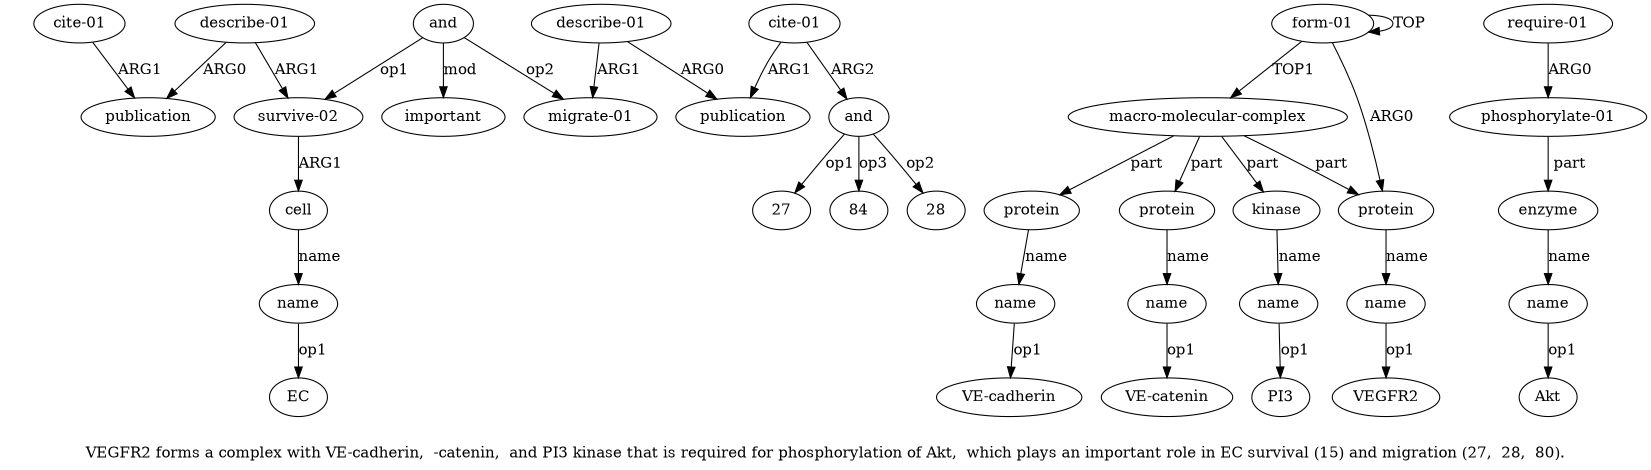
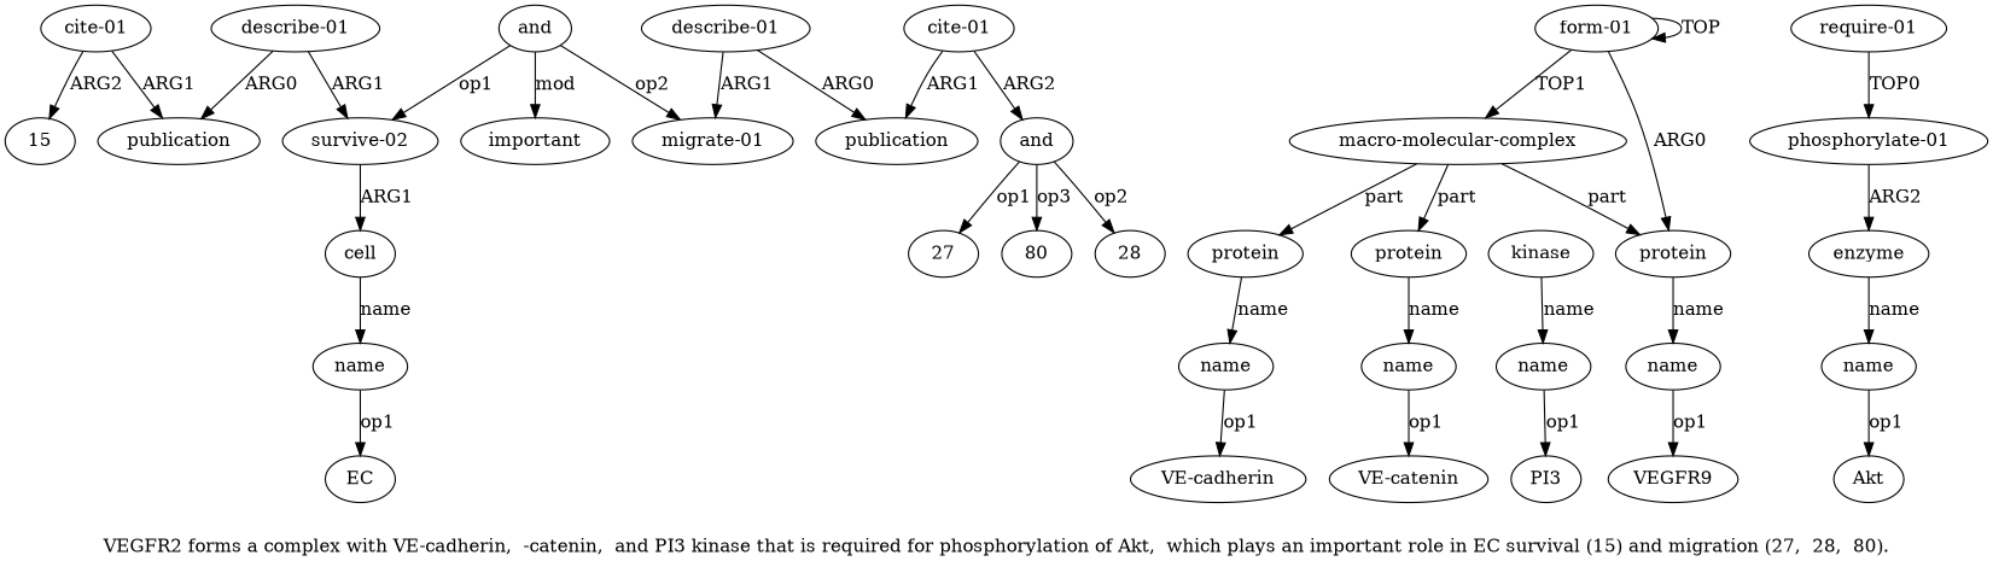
  digraph {
    label="VEGFR2 forms a complex with VE-cadherin,  -catenin,  and PI3 kinase that is required for phosphorylation of Akt,  which plays an important role in EC survival (15) and migration (27,  28,  80)."
    node [color=black gold_ind=-1 gold_label=name test_ind=-1 test_label=name]
    edge [color=black gold_label=op1 test_label=op1]
    n1 [gold_ind=20 gold_label=publication label=publication test_ind=20 test_label=publication]
    n2 [gold_ind=21 gold_label="cite-01" label="cite-01" test_ind=21 test_label="cite-01"]
+   n3 [gold_label=15 label=15 test_label=15]
    n4 [gold_ind=22 gold_label="migrate-01" label="migrate-01" test_ind=22 test_label="migrate-01"]
    n5 [gold_ind=17 gold_label=cell label=cell test_ind=17 test_label=cell]
    n6 [gold_ind=18 label=name test_ind=18]
    n7 [gold_label=EC label=EC test_label=EC]
    n8 [gold_ind=23 gold_label="describe-01" label="describe-01" test_ind=23 test_label="describe-01"]
    n9 [gold_ind=24 gold_label=publication label=publication test_ind=24 test_label=publication]
    n10 [gold_ind=25 gold_label="cite-01" label="cite-01" test_ind=25 test_label="cite-01"]
    n11 [gold_ind=26 gold_label=and label=and test_ind=26 test_label=and]
    n12 [gold_label=28 label=28 test_label=28]
    n13 [gold_label=27 label=27 test_label=27]
-   n14 [gold_label=80 label=84 test_label=80]
+   n14 [gold_label=80 label=80 test_label=80]
    n15 [gold_ind=27 gold_label=important label=important test_ind=27 test_label=important]
    n16 [gold_label=PI3 label=PI3 test_label=PI3]
-   n17 [gold_label=VEGFR2 label=VEGFR2 test_label=VEGFR2]
+   n17 [gold_label=VEGFR2 label=VEGFR9 test_label=VEGFR2]
    n18 [gold_label="VE-cadherin" label="VE-cadherin" test_label="VE-cadherin"]
    n19 [gold_ind=15 gold_label=and label=and test_ind=15 test_label=and]
    n20 [gold_ind=16 gold_label="survive-02" label="survive-02" test_ind=16 test_label="survive-02"]
    n21 [gold_ind=11 gold_label="phosphorylate-01" label="phosphorylate-01" test_ind=11 test_label="phosphorylate-01"]
    n22 [gold_ind=12 gold_label=enzyme label=enzyme test_ind=12 test_label=enzyme]
    n23 [gold_ind=13 label=name test_ind=13]
    n24 [gold_label=Akt label=Akt test_label=Akt]
    n25 [gold_ind=10 gold_label="require-01" label="require-01" test_ind=10 test_label="require-01"]
    n26 [gold_ind=3 gold_label="macro-molecular-complex" label="macro-molecular-complex" test_ind=3 test_label="macro-molecular-complex"]
    n27 [gold_ind=1 gold_label=protein label=protein test_ind=1 test_label=protein]
    n28 [gold_ind=4 gold_label=protein label=protein test_ind=4 test_label=protein]
    n29 [gold_ind=6 gold_label=protein label=protein test_ind=6 test_label=protein]
    n30 [gold_ind=8 gold_label=kinase label=kinase test_ind=8 test_label=kinase]
    n31 [gold_ind=2 label=name test_ind=2]
    n32 [gold_ind=5 label=name test_ind=5]
    n33 [gold_ind=7 label=name test_ind=7]
    n34 [gold_ind=9 label=name test_ind=9]
    n35 [gold_ind=19 gold_label="describe-01" label="describe-01" test_ind=19 test_label="describe-01"]
    n36 [gold_ind=0 gold_label="form-01" label="form-01" test_ind=0 test_label="form-01"]
    n37 [gold_label="VE-catenin" label="VE-catenin" test_label="VE-catenin"]
    n2 -> n1 [gold_label=ARG1 label=ARG1 test_label=ARG1]
+   n2 -> n3 [gold_label=ARG2 label=ARG2 test_label=ARG2]
    n5 -> n6 [gold_label=name label=name test_label=name]
    n6 -> n7 [label=op1]
    n8 -> n4 [gold_label=ARG1 label=ARG1 test_label=ARG1]
    n8 -> n9 [gold_label=ARG0 label=ARG0 test_label=ARG0]
    n10 -> n9 [gold_label=ARG1 label=ARG1 test_label=ARG1]
    n10 -> n11 [gold_label=ARG2 label=ARG2 test_label=ARG2]
    n11 -> n12 [gold_label=op2 label=op2 test_label=op2]
    n11 -> n13 [label=op1]
    n11 -> n14 [gold_label=op3 label=op3 test_label=op3]
    n19 -> n4 [gold_label=op2 label=op2 test_label=op2]
    n19 -> n15 [gold_label=mod label=mod test_label=mod]
    n19 -> n20 [label=op1]
    n20 -> n5 [gold_label=ARG0 label=ARG1 test_label=ARG0]
-   n21 -> n22 [gold_label=ARG2 label=part test_label=ARG2]
+   n21 -> n22 [gold_label=ARG2 label=ARG2 test_label=ARG2]
    n22 -> n23 [gold_label=name label=name test_label=name]
    n23 -> n24 [label=op1]
-   n25 -> n21 [gold_label=ARG0 label=ARG0 test_label=ARG0]
+   n25 -> n21 [gold_label=ARG0 label=TOP0 test_label=ARG0]
    n26 -> n27 [gold_label=part label=part test_label=part]
    n26 -> n28 [gold_label=part label=part test_label=part]
    n26 -> n29 [gold_label=part label=part test_label=part]
-   n26 -> n30 [gold_label=part label=part test_label=part]
    n27 -> n31 [gold_label=name label=name test_label=name]
    n28 -> n32 [gold_label=name label=name test_label=name]
    n29 -> n33 [gold_label=name label=name test_label=name]
    n30 -> n34 [gold_label=name label=name test_label=name]
    n31 -> n17 [label=op1]
    n32 -> n18 [label=op1]
    n33 -> n37 [label=op1]
    n34 -> n16 [label=op1]
    n35 -> n1 [gold_label=ARG0 label=ARG0 test_label=ARG0]
    n35 -> n20 [gold_label=ARG1 label=ARG1 test_label=ARG1]
    n36 -> n26 [gold_label=ARG1 label=TOP1 test_label=ARG1]
    n36 -> n27 [gold_label=ARG0 label=ARG0 test_label=ARG0]
    n36 -> n36 [gold_label=TOP label=TOP test_label=TOP]
  }
